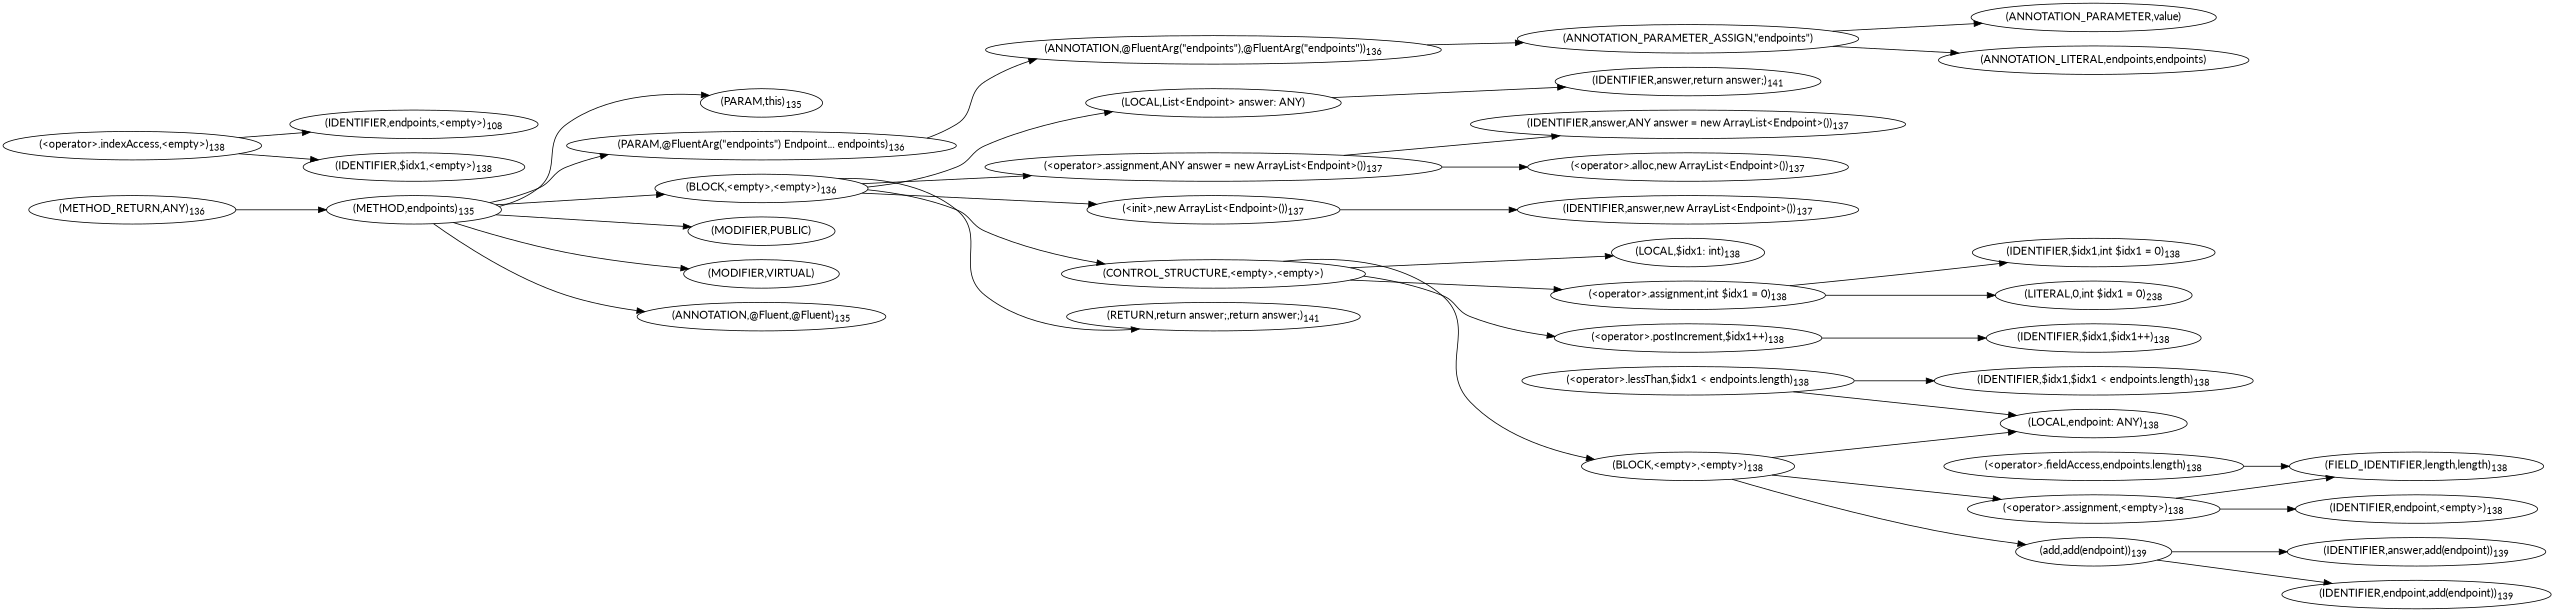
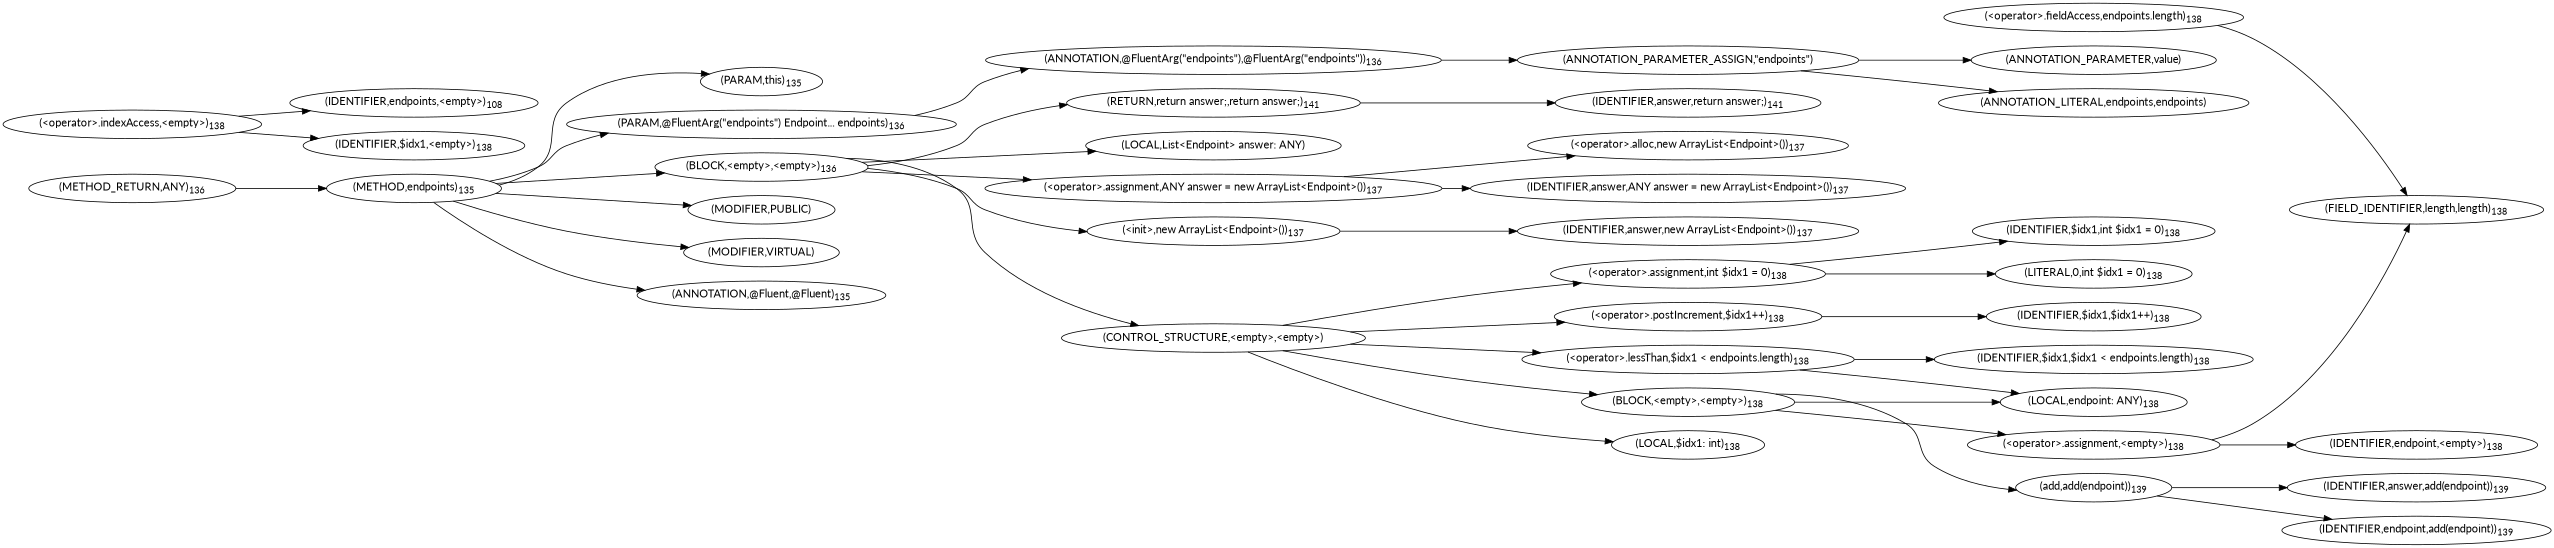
  digraph {
    fontname=Lato
    rankdir=LR
    node [fontname=Lato]
    edge [fontname=Lato]
    n1 [label=<(METHOD,endpoints)<SUB>135</SUB>>]
    n2 [label=<(PARAM,this)<SUB>135</SUB>>]
    n3 [label=<(PARAM,@FluentArg(&quot;endpoints&quot;) Endpoint... endpoints)<SUB>136</SUB>>]
    n4 [label=<(BLOCK,&lt;empty&gt;,&lt;empty&gt;)<SUB>136</SUB>>]
    n5 [label=<(MODIFIER,PUBLIC)>]
    n6 [label=<(MODIFIER,VIRTUAL)>]
    n7 [label=<(ANNOTATION,@Fluent,@Fluent)<SUB>135</SUB>>]
    n8 [label=<(ANNOTATION,@FluentArg(&quot;endpoints&quot;),@FluentArg(&quot;endpoints&quot;))<SUB>136</SUB>>]
    n9 [label=<(LOCAL,List&lt;Endpoint&gt; answer: ANY)>]
    n10 [label=<(&lt;operator&gt;.assignment,ANY answer = new ArrayList&lt;Endpoint&gt;())<SUB>137</SUB>>]
    n11 [label=<(&lt;init&gt;,new ArrayList&lt;Endpoint&gt;())<SUB>137</SUB>>]
    n12 [label=<(CONTROL_STRUCTURE,&lt;empty&gt;,&lt;empty&gt;)>]
    n13 [label=<(RETURN,return answer;,return answer;)<SUB>141</SUB>>]
    n14 [label=<(METHOD_RETURN,ANY)<SUB>136</SUB>>]
    n15 [label=<(ANNOTATION_PARAMETER_ASSIGN,&quot;endpoints&quot;)>]
    n16 [label=<(ANNOTATION_PARAMETER,value)>]
    n17 [label=<(ANNOTATION_LITERAL,endpoints,endpoints)>]
    n18 [label=<(IDENTIFIER,answer,ANY answer = new ArrayList&lt;Endpoint&gt;())<SUB>137</SUB>>]
    n19 [label=<(&lt;operator&gt;.alloc,new ArrayList&lt;Endpoint&gt;())<SUB>137</SUB>>]
    n20 [label=<(IDENTIFIER,answer,new ArrayList&lt;Endpoint&gt;())<SUB>137</SUB>>]
    n21 [label=<(LOCAL,$idx1: int)<SUB>138</SUB>>]
    n22 [label=<(&lt;operator&gt;.assignment,int $idx1 = 0)<SUB>138</SUB>>]
    n23 [label=<(&lt;operator&gt;.lessThan,$idx1 &lt; endpoints.length)<SUB>138</SUB>>]
    n24 [label=<(&lt;operator&gt;.postIncrement,$idx1++)<SUB>138</SUB>>]
    n25 [label=<(BLOCK,&lt;empty&gt;,&lt;empty&gt;)<SUB>138</SUB>>]
    n26 [label=<(IDENTIFIER,answer,return answer;)<SUB>141</SUB>>]
    n27 [label=<(IDENTIFIER,$idx1,int $idx1 = 0)<SUB>138</SUB>>]
-   n28 [label=<(LITERAL,0,int $idx1 = 0)<SUB>238</SUB>>]
+   n28 [label=<(LITERAL,0,int $idx1 = 0)<SUB>138</SUB>>]
    n29 [label=<(IDENTIFIER,$idx1,$idx1 &lt; endpoints.length)<SUB>138</SUB>>]
    n30 [label=<(LOCAL,endpoint: ANY)<SUB>138</SUB>>]
    n31 [label=<(IDENTIFIER,$idx1,$idx1++)<SUB>138</SUB>>]
    n32 [label=<(&lt;operator&gt;.assignment,&lt;empty&gt;)<SUB>138</SUB>>]
    n33 [label=<(add,add(endpoint))<SUB>139</SUB>>]
    n34 [label=<(&lt;operator&gt;.fieldAccess,endpoints.length)<SUB>138</SUB>>]
    n35 [label=<(FIELD_IDENTIFIER,length,length)<SUB>138</SUB>>]
    n36 [label=<(IDENTIFIER,endpoint,&lt;empty&gt;)<SUB>138</SUB>>]
    n37 [label=<(IDENTIFIER,answer,add(endpoint))<SUB>139</SUB>>]
    n38 [label=<(IDENTIFIER,endpoint,add(endpoint))<SUB>139</SUB>>]
    n39 [label=<(&lt;operator&gt;.indexAccess,&lt;empty&gt;)<SUB>138</SUB>>]
    n40 [label=<(IDENTIFIER,endpoints,&lt;empty&gt;)<SUB>108</SUB>>]
    n41 [label=<(IDENTIFIER,$idx1,&lt;empty&gt;)<SUB>138</SUB>>]
    n1 -> n2
    n1 -> n3
    n1 -> n4
    n1 -> n5
    n1 -> n6
    n1 -> n7
    n3 -> n8
    n4 -> n9
    n4 -> n10
    n4 -> n11
    n4 -> n12
    n4 -> n13
    n8 -> n15
    n10 -> n18
    n10 -> n19
    n11 -> n20
    n12 -> n21
    n12 -> n22
+   n12 -> n23
    n12 -> n24
    n12 -> n25
-   n9 -> n26
+   n13 -> n26
    n14 -> n1
    n15 -> n16
    n15 -> n17
    n22 -> n27
    n22 -> n28
    n23 -> n29
    n23 -> n30
    n24 -> n31
    n25 -> n30
    n25 -> n32
    n25 -> n33
    n32 -> n35
    n32 -> n36
    n33 -> n37
    n33 -> n38
    n34 -> n35
    n39 -> n40
    n39 -> n41
  }
